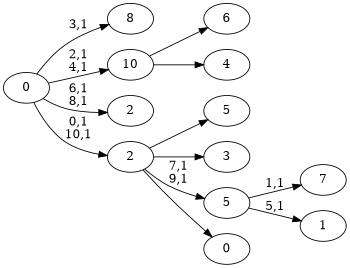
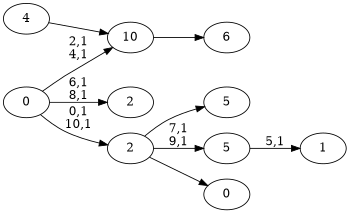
  digraph {
    rankdir=LR
-   n1 [label=8]
-   n2 [label=7]
    n3 [label=6]
    n4 [label=5]
    n5 [label=4]
    n6 [label=10]
-   n7 [label=3]
    n8 [label=2]
    n9 [label=1]
    5
    n11 [label=0]
    2
    0
    n6 -> n3
-   n6 -> n5
-   5 -> n2 [label="1,1"]
+   n5 -> n6
    5 -> n9 [label="5,1"]
    2 -> n4
-   2 -> n7
    2 -> 5 [label="7,1\n9,1"]
    2 -> n11
-   0 -> n1 [label="3,1"]
    0 -> n6 [label="2,1\n4,1"]
    0 -> n8 [label="6,1\n8,1"]
    0 -> 2 [label="0,1\n10,1"]
  }
